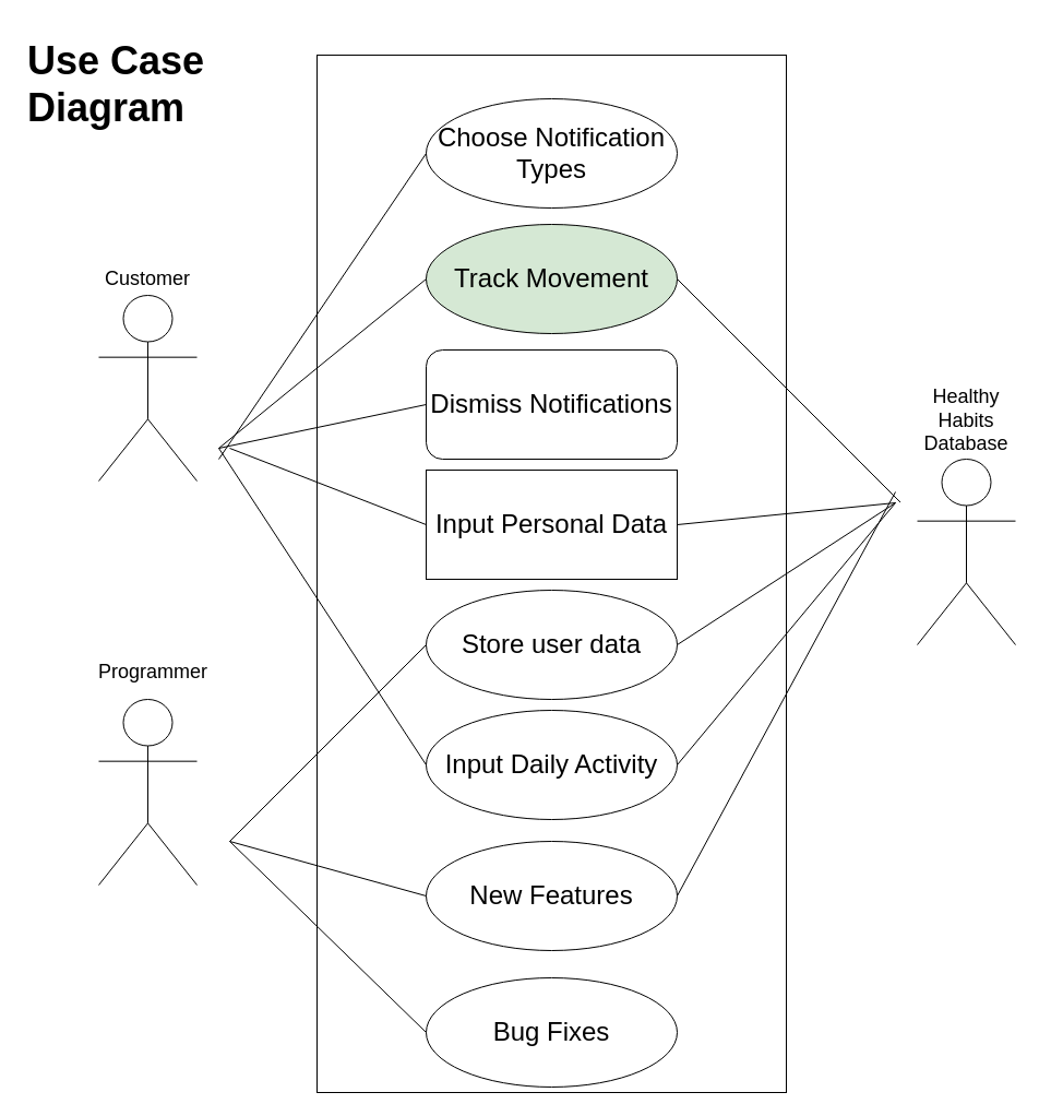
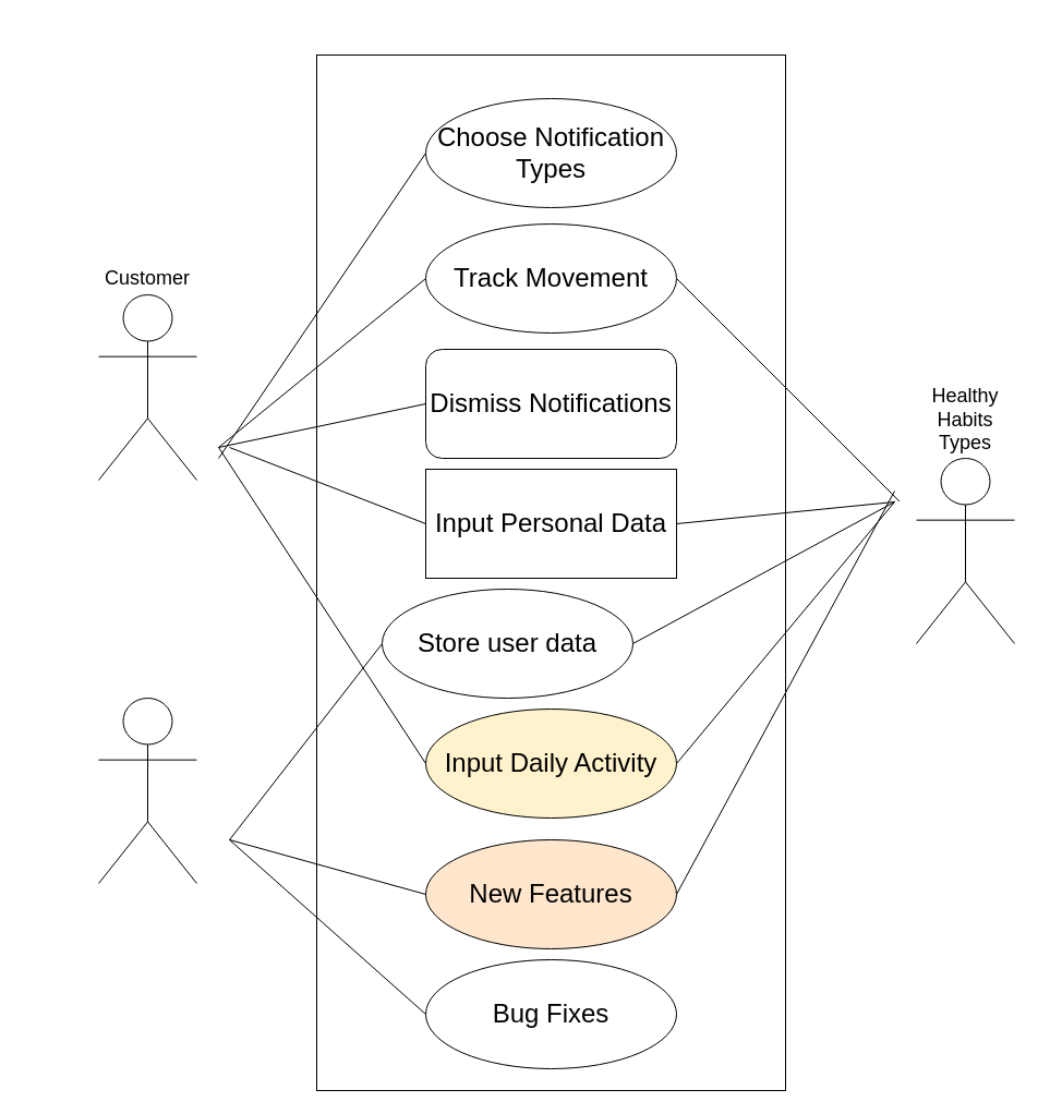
  <mxCell id="0" />
  <mxCell id="1" parent="0" />
  <mxCell id="2" value="" style="rounded=0;whiteSpace=wrap;html=1;direction=south;" parent="1" vertex="1"><mxGeometry x="290" y="50" width="430" height="950" as="geometry" /></mxCell>
  <mxCell id="3" value="&lt;font style=&quot;font-size: 24px;&quot;&gt;Choose Notification Types&lt;/font&gt;" style="ellipse;whiteSpace=wrap;html=1;" parent="1" vertex="1"><mxGeometry x="390" y="90" width="230" height="100" as="geometry" /></mxCell>
  <mxCell id="4" value="Customer" style="text;html=1;strokeColor=none;fillColor=none;align=center;verticalAlign=middle;whiteSpace=wrap;rounded=0;fontSize=18;" parent="1" vertex="1"><mxGeometry x="105" y="240" width="60" height="30" as="geometry" /></mxCell>
- <mxCell id="5" value="Programmer" style="text;html=1;strokeColor=none;fillColor=none;align=center;verticalAlign=middle;whiteSpace=wrap;rounded=0;fontSize=18;" parent="1" vertex="1"><mxGeometry x="110" y="600" width="60" height="30" as="geometry" /></mxCell>
- <mxCell id="6" value="&lt;h1&gt;Use Case Diagram&lt;/h1&gt;" style="text;html=1;strokeColor=none;fillColor=none;spacing=5;spacingTop=-20;whiteSpace=wrap;overflow=hidden;rounded=0;fontSize=18;" parent="1" vertex="1"><mxGeometry x="20" y="20" width="190" height="120" as="geometry" /></mxCell>
- <mxCell id="7" value="&lt;font style=&quot;font-size: 24px;&quot;&gt;New Features&lt;/font&gt;" style="ellipse;whiteSpace=wrap;html=1;" parent="1" vertex="1"><mxGeometry x="390" y="770" width="230" height="100" as="geometry" /></mxCell>
- <mxCell id="8" value="&lt;font style=&quot;font-size: 24px;&quot;&gt;Bug Fixes&lt;/font&gt;" style="ellipse;whiteSpace=wrap;html=1;" parent="1" vertex="1"><mxGeometry x="390" y="895" width="230" height="100" as="geometry" /></mxCell>
- <mxCell id="9" value="&lt;span style=&quot;font-size: 24px;&quot;&gt;Track Movement&lt;/span&gt;" style="ellipse;whiteSpace=wrap;html=1;fillColor=#d5e8d4;" parent="1" vertex="1"><mxGeometry x="390" y="205" width="230" height="100" as="geometry" /></mxCell>
+ <mxCell id="7" value="&lt;font style=&quot;font-size: 24px;&quot;&gt;New Features&lt;/font&gt;" style="ellipse;whiteSpace=wrap;html=1;fillColor=#ffe6cc;" parent="1" vertex="1"><mxGeometry x="390" y="770" width="230" height="100" as="geometry" /></mxCell>
+ <mxCell id="8" value="&lt;font style=&quot;font-size: 24px;&quot;&gt;Bug Fixes&lt;/font&gt;" style="ellipse;whiteSpace=wrap;html=1;" parent="1" vertex="1"><mxGeometry x="390" y="880" width="230" height="100" as="geometry" /></mxCell>
+ <mxCell id="9" value="&lt;span style=&quot;font-size: 24px;&quot;&gt;Track Movement&lt;/span&gt;" style="ellipse;whiteSpace=wrap;html=1;" parent="1" vertex="1"><mxGeometry x="390" y="205" width="230" height="100" as="geometry" /></mxCell>
  <mxCell id="10" value="&lt;font style=&quot;font-size: 24px;&quot;&gt;Dismiss Notifications&lt;/font&gt;" style="whiteSpace=wrap;html=1;rounded=1;" parent="1" vertex="1"><mxGeometry x="390" y="320" width="230" height="100" as="geometry" /></mxCell>
  <mxCell id="11" value="&lt;font style=&quot;font-size: 24px;&quot;&gt;Input Personal Data&lt;/font&gt;" style="whiteSpace=wrap;html=1;rounded=0;" parent="1" vertex="1"><mxGeometry x="390" y="430" width="230" height="100" as="geometry" /></mxCell>
- <mxCell id="12" value="&lt;font style=&quot;font-size: 24px;&quot;&gt;Input Daily Activity&lt;/font&gt;" style="ellipse;whiteSpace=wrap;html=1;" parent="1" vertex="1"><mxGeometry x="390" y="650" width="230" height="100" as="geometry" /></mxCell>
+ <mxCell id="12" value="&lt;font style=&quot;font-size: 24px;&quot;&gt;Input Daily Activity&lt;/font&gt;" style="ellipse;whiteSpace=wrap;html=1;fillColor=#fff2cc;" parent="1" vertex="1"><mxGeometry x="390" y="650" width="230" height="100" as="geometry" /></mxCell>
  <mxCell id="13" value="" style="endArrow=none;html=1;rounded=0;fontSize=24;exitX=0;exitY=0.5;exitDx=0;exitDy=0;" parent="1" source="12" edge="1"><mxGeometry width="50" height="50" relative="1" as="geometry"><mxPoint x="520" y="550" as="sourcePoint" /><mxPoint x="200" y="410" as="targetPoint" /></mxGeometry></mxCell>
  <mxCell id="14" value="" style="endArrow=none;html=1;rounded=0;fontSize=24;entryX=0;entryY=0.5;entryDx=0;entryDy=0;" parent="1" target="7" edge="1"><mxGeometry width="50" height="50" relative="1" as="geometry"><mxPoint x="210" y="770" as="sourcePoint" /><mxPoint x="730" y="480" as="targetPoint" /></mxGeometry></mxCell>
  <mxCell id="15" value="" style="endArrow=none;html=1;rounded=0;fontSize=24;entryX=0;entryY=0.5;entryDx=0;entryDy=0;" parent="1" target="11" edge="1"><mxGeometry width="50" height="50" relative="1" as="geometry"><mxPoint x="210" y="410" as="sourcePoint" /><mxPoint x="730" y="480" as="targetPoint" /></mxGeometry></mxCell>
  <mxCell id="16" value="" style="endArrow=none;html=1;rounded=0;fontSize=24;exitX=0;exitY=0.5;exitDx=0;exitDy=0;" parent="1" source="10" edge="1"><mxGeometry width="50" height="50" relative="1" as="geometry"><mxPoint x="780" y="500" as="sourcePoint" /><mxPoint x="200" y="410" as="targetPoint" /></mxGeometry></mxCell>
  <mxCell id="17" value="" style="endArrow=none;html=1;rounded=0;fontSize=24;exitX=0;exitY=0.5;exitDx=0;exitDy=0;" parent="1" source="9" edge="1"><mxGeometry width="50" height="50" relative="1" as="geometry"><mxPoint x="780" y="500" as="sourcePoint" /><mxPoint x="200" y="410" as="targetPoint" /></mxGeometry></mxCell>
  <mxCell id="18" value="" style="endArrow=none;html=1;rounded=0;fontSize=24;exitX=0;exitY=0.5;exitDx=0;exitDy=0;" parent="1" source="3" edge="1"><mxGeometry width="50" height="50" relative="1" as="geometry"><mxPoint x="780" y="500" as="sourcePoint" /><mxPoint x="200" y="420" as="targetPoint" /></mxGeometry></mxCell>
  <mxCell id="19" value="" style="endArrow=none;html=1;rounded=0;fontSize=24;exitX=0;exitY=0.5;exitDx=0;exitDy=0;" parent="1" source="8" edge="1"><mxGeometry width="50" height="50" relative="1" as="geometry"><mxPoint x="780" y="500" as="sourcePoint" /><mxPoint x="210" y="770" as="targetPoint" /></mxGeometry></mxCell>
  <mxCell id="20" value="" style="endArrow=none;html=1;rounded=0;fontSize=24;entryX=1;entryY=0.5;entryDx=0;entryDy=0;" parent="1" target="12" edge="1"><mxGeometry width="50" height="50" relative="1" as="geometry"><mxPoint x="820" y="460" as="sourcePoint" /><mxPoint x="860" y="520" as="targetPoint" /></mxGeometry></mxCell>
  <mxCell id="21" value="" style="endArrow=none;html=1;rounded=0;fontSize=24;entryX=1;entryY=0.5;entryDx=0;entryDy=0;" parent="1" target="11" edge="1"><mxGeometry width="50" height="50" relative="1" as="geometry"><mxPoint x="820" y="460" as="sourcePoint" /><mxPoint x="860" y="520" as="targetPoint" /></mxGeometry></mxCell>
  <mxCell id="22" value="" style="endArrow=none;html=1;rounded=0;fontSize=24;entryX=1;entryY=0.5;entryDx=0;entryDy=0;" parent="1" target="9" edge="1"><mxGeometry width="50" height="50" relative="1" as="geometry"><mxPoint x="824.545" y="459.545" as="sourcePoint" /><mxPoint x="860" y="520" as="targetPoint" /></mxGeometry></mxCell>
- <mxCell id="23" value="Healthy Habits Database" style="text;html=1;strokeColor=none;fillColor=none;align=center;verticalAlign=middle;whiteSpace=wrap;rounded=0;fontSize=18;" parent="1" vertex="1"><mxGeometry x="855" y="370" width="60" height="30" as="geometry" /></mxCell>
+ <mxCell id="23" value="Healthy Habits Types" style="text;html=1;strokeColor=none;fillColor=none;align=center;verticalAlign=middle;whiteSpace=wrap;rounded=0;fontSize=18;" parent="1" vertex="1"><mxGeometry x="855" y="370" width="60" height="30" as="geometry" /></mxCell>
  <mxCell id="24" value="" style="shape=umlActor;verticalLabelPosition=bottom;verticalAlign=top;html=1;outlineConnect=0;" vertex="1" parent="1"><mxGeometry x="840" y="420" width="90" height="170" as="geometry" /></mxCell>
  <mxCell id="25" value="" style="shape=umlActor;verticalLabelPosition=bottom;verticalAlign=top;html=1;outlineConnect=0;" vertex="1" parent="1"><mxGeometry x="90" y="270" width="90" height="170" as="geometry" /></mxCell>
  <mxCell id="26" value="" style="shape=umlActor;verticalLabelPosition=bottom;verticalAlign=top;html=1;outlineConnect=0;" vertex="1" parent="1"><mxGeometry x="90" y="640" width="90" height="170" as="geometry" /></mxCell>
- <mxCell id="27" value="&lt;span style=&quot;font-size: 24px;&quot;&gt;Store user data&lt;/span&gt;" style="ellipse;whiteSpace=wrap;html=1;" vertex="1" parent="1"><mxGeometry x="390" y="540" width="230" height="100" as="geometry" /></mxCell>
+ <mxCell id="27" value="&lt;span style=&quot;font-size: 24px;&quot;&gt;Store user data&lt;/span&gt;" style="ellipse;whiteSpace=wrap;html=1;" vertex="1" parent="1"><mxGeometry x="350" y="540" width="230" height="100" as="geometry" /></mxCell>
  <mxCell id="28" value="" style="endArrow=none;html=1;rounded=0;fontSize=24;entryX=1;entryY=0.5;entryDx=0;entryDy=0;" edge="1" parent="1" target="27"><mxGeometry width="50" height="50" relative="1" as="geometry"><mxPoint x="820" y="460" as="sourcePoint" /><mxPoint x="630" y="265" as="targetPoint" /></mxGeometry></mxCell>
  <mxCell id="29" value="" style="endArrow=none;html=1;rounded=0;fontSize=24;entryX=0;entryY=0.5;entryDx=0;entryDy=0;" edge="1" parent="1" target="27"><mxGeometry width="50" height="50" relative="1" as="geometry"><mxPoint x="210" y="770" as="sourcePoint" /><mxPoint x="400" y="830" as="targetPoint" /></mxGeometry></mxCell>
  <mxCell id="30" value="" style="endArrow=none;html=1;rounded=0;fontSize=24;entryX=1;entryY=0.5;entryDx=0;entryDy=0;" edge="1" parent="1" target="7"><mxGeometry width="50" height="50" relative="1" as="geometry"><mxPoint x="820" y="450" as="sourcePoint" /><mxPoint x="630" y="710" as="targetPoint" /></mxGeometry></mxCell>
